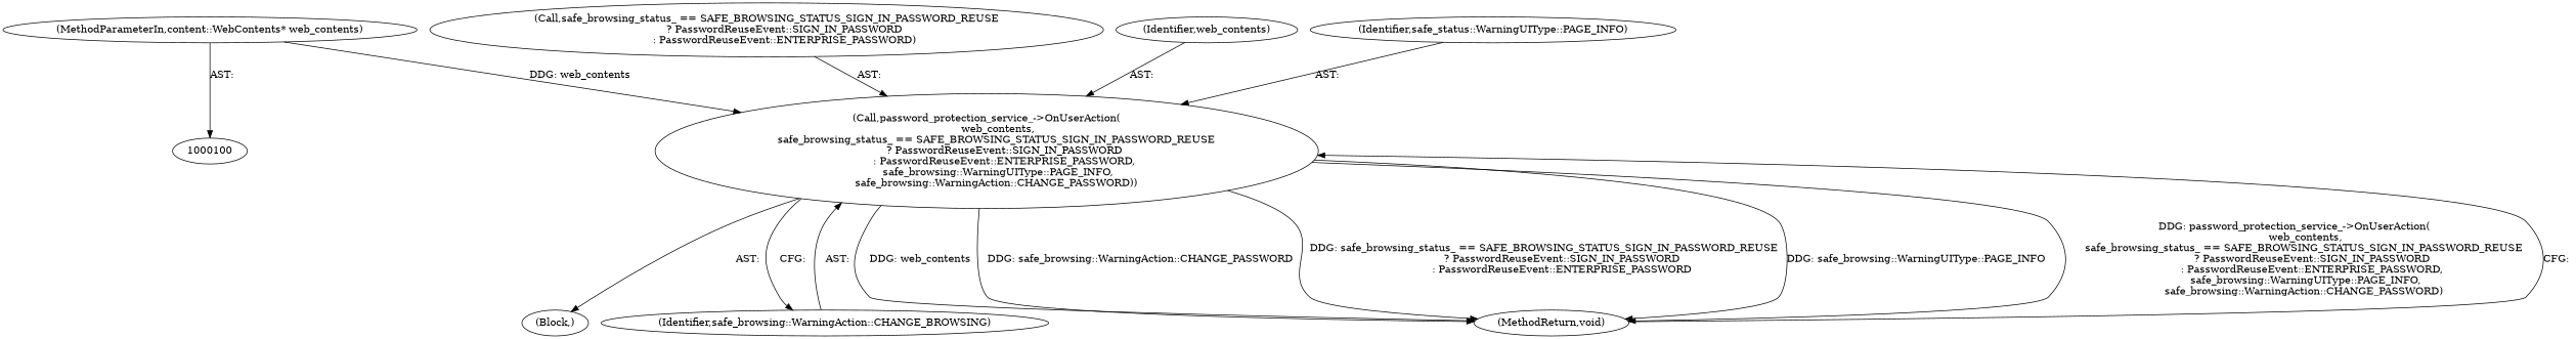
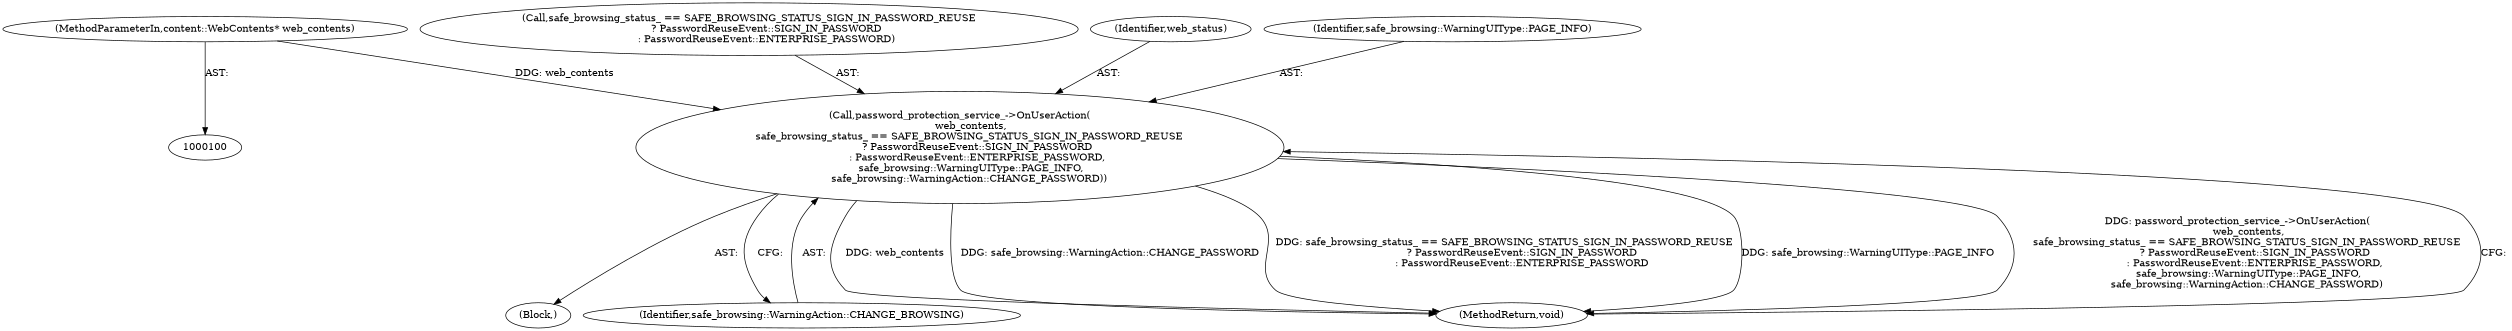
  digraph {
    n1 [label="(Call,password_protection_service_->OnUserAction(\n       web_contents,\n      safe_browsing_status_ == SAFE_BROWSING_STATUS_SIGN_IN_PASSWORD_REUSE\n           ? PasswordReuseEvent::SIGN_IN_PASSWORD\n           : PasswordReuseEvent::ENTERPRISE_PASSWORD,\n       safe_browsing::WarningUIType::PAGE_INFO,\n      safe_browsing::WarningAction::CHANGE_PASSWORD))"]
    n2 [label="(Block,)"]
    n3 [label="(Identifier,safe_browsing::WarningAction::CHANGE_BROWSING)"]
    n4 [label="(MethodReturn,void)"]
    n5 [label="(MethodParameterIn,content::WebContents* web_contents)"]
    1000100
    n7 [label="(Call,safe_browsing_status_ == SAFE_BROWSING_STATUS_SIGN_IN_PASSWORD_REUSE\n           ? PasswordReuseEvent::SIGN_IN_PASSWORD\n           : PasswordReuseEvent::ENTERPRISE_PASSWORD)"]
-   n8 [label="(Identifier,web_contents)"]
-   n9 [label="(Identifier,safe_status::WarningUIType::PAGE_INFO)"]
+   n8 [label="(Identifier,web_status)"]
+   n9 [label="(Identifier,safe_browsing::WarningUIType::PAGE_INFO)"]
    n1 -> n2 [label="AST: "]
    n1 -> n3 [label="CFG: "]
    n1 -> n4 [label="DDG: web_contents"]
    n1 -> n4 [label="DDG: safe_browsing::WarningAction::CHANGE_PASSWORD"]
    n1 -> n4 [label="DDG: safe_browsing_status_ == SAFE_BROWSING_STATUS_SIGN_IN_PASSWORD_REUSE\n           ? PasswordReuseEvent::SIGN_IN_PASSWORD\n           : PasswordReuseEvent::ENTERPRISE_PASSWORD"]
    n1 -> n4 [label="DDG: safe_browsing::WarningUIType::PAGE_INFO"]
    n1 -> n4 [label="DDG: password_protection_service_->OnUserAction(\n       web_contents,\n      safe_browsing_status_ == SAFE_BROWSING_STATUS_SIGN_IN_PASSWORD_REUSE\n           ? PasswordReuseEvent::SIGN_IN_PASSWORD\n           : PasswordReuseEvent::ENTERPRISE_PASSWORD,\n       safe_browsing::WarningUIType::PAGE_INFO,\n      safe_browsing::WarningAction::CHANGE_PASSWORD)"]
    n3 -> n1 [label="AST: "]
    n4 -> n1 [label="CFG: "]
    n5 -> n1 [label="DDG: web_contents"]
    n5 -> 1000100 [label="AST: "]
    n7 -> n1 [label="AST: "]
    n8 -> n1 [label="AST: "]
    n9 -> n1 [label="AST: "]
  }
